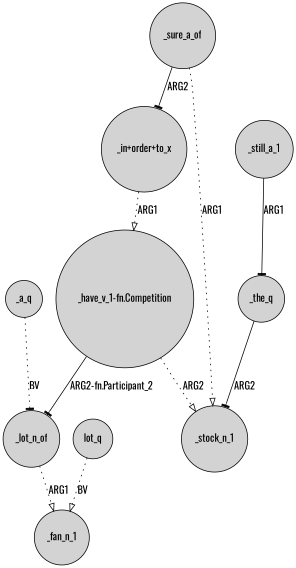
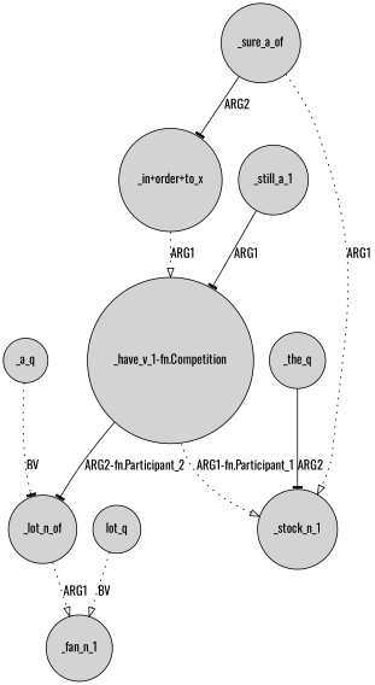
  digraph {
    fontname=Oswald
    node [fontname=Oswald shape=circle style=filled]
    edge [arrowhead=tee fontname=Oswald style=dotted]
    _a_q
    _lot_n_of
    _fan_n_1
    _sure_a_of
    _stock_n_1
    "_in+order+to_x"
    "_have_v_1-fn.Competition"
    _still_a_1
    n9 [label=lot_q]
    _the_q
    _a_q -> _lot_n_of [label=BV]
    _lot_n_of -> _fan_n_1 [arrowhead=onormal label=ARG1]
    _sure_a_of -> _stock_n_1 [arrowhead=onormal label=ARG1]
    _sure_a_of -> "_in+order+to_x" [label=ARG2 style=solid]
    "_in+order+to_x" -> "_have_v_1-fn.Competition" [arrowhead=onormal label=ARG1]
    "_have_v_1-fn.Competition" -> _lot_n_of [label="ARG2-fn.Participant_2" style=solid]
-   "_have_v_1-fn.Competition" -> _stock_n_1 [arrowhead=onormal label=ARG2]
-   _still_a_1 -> _the_q [label=ARG1 style=solid]
+   "_have_v_1-fn.Competition" -> _stock_n_1 [arrowhead=onormal label="ARG1-fn.Participant_1"]
+   _still_a_1 -> "_have_v_1-fn.Competition" [label=ARG1 style=solid]
    n9 -> _fan_n_1 [arrowhead=onormal label=BV]
    _the_q -> _stock_n_1 [label=ARG2 style=solid]
  }
